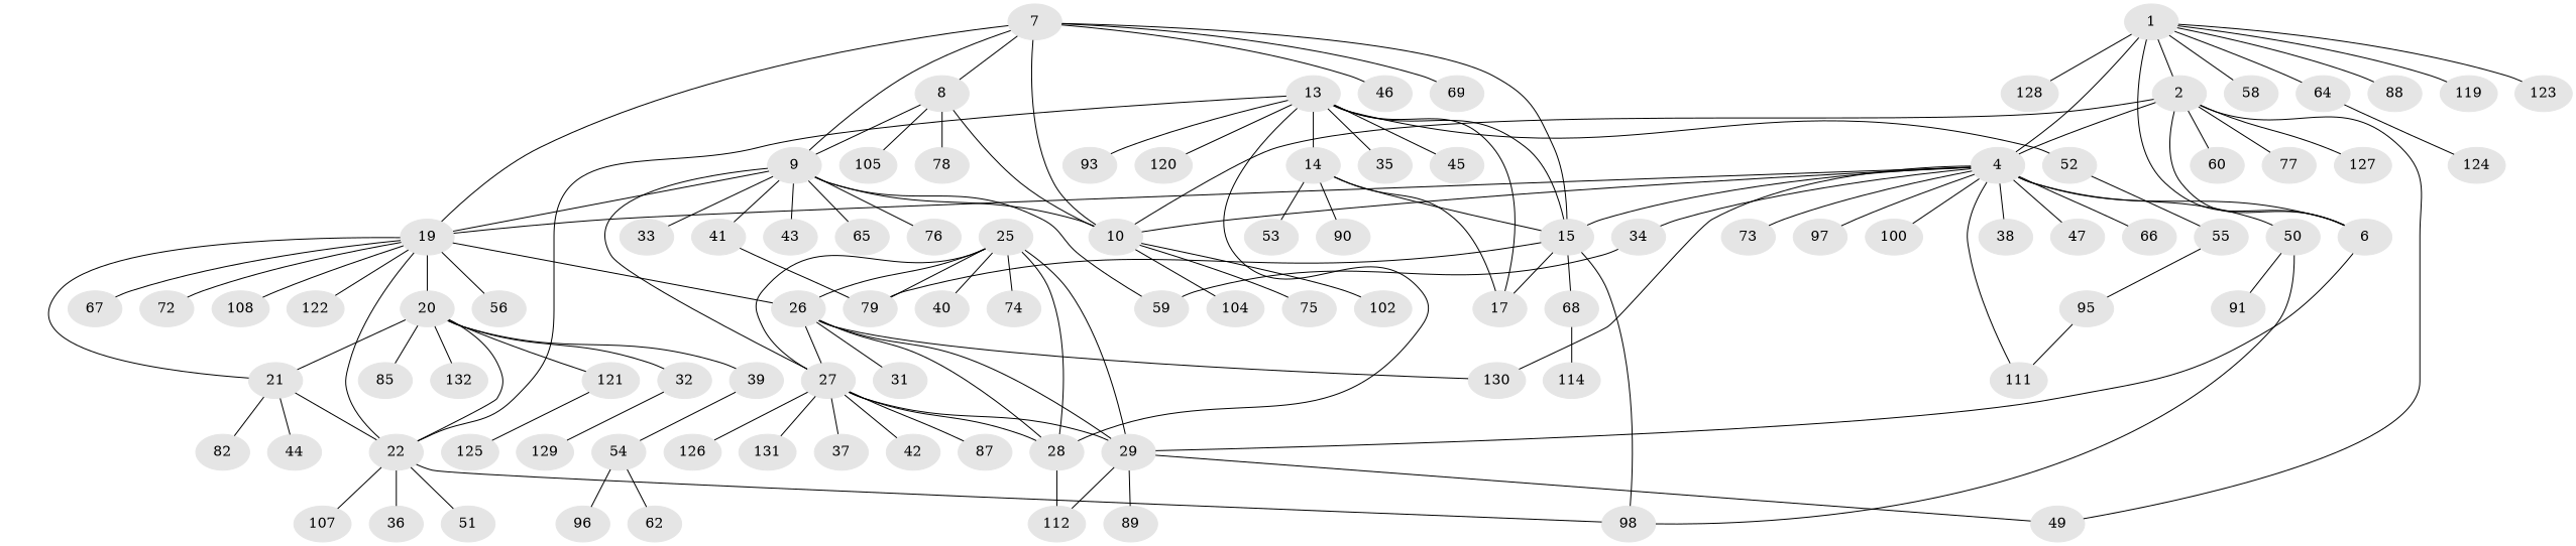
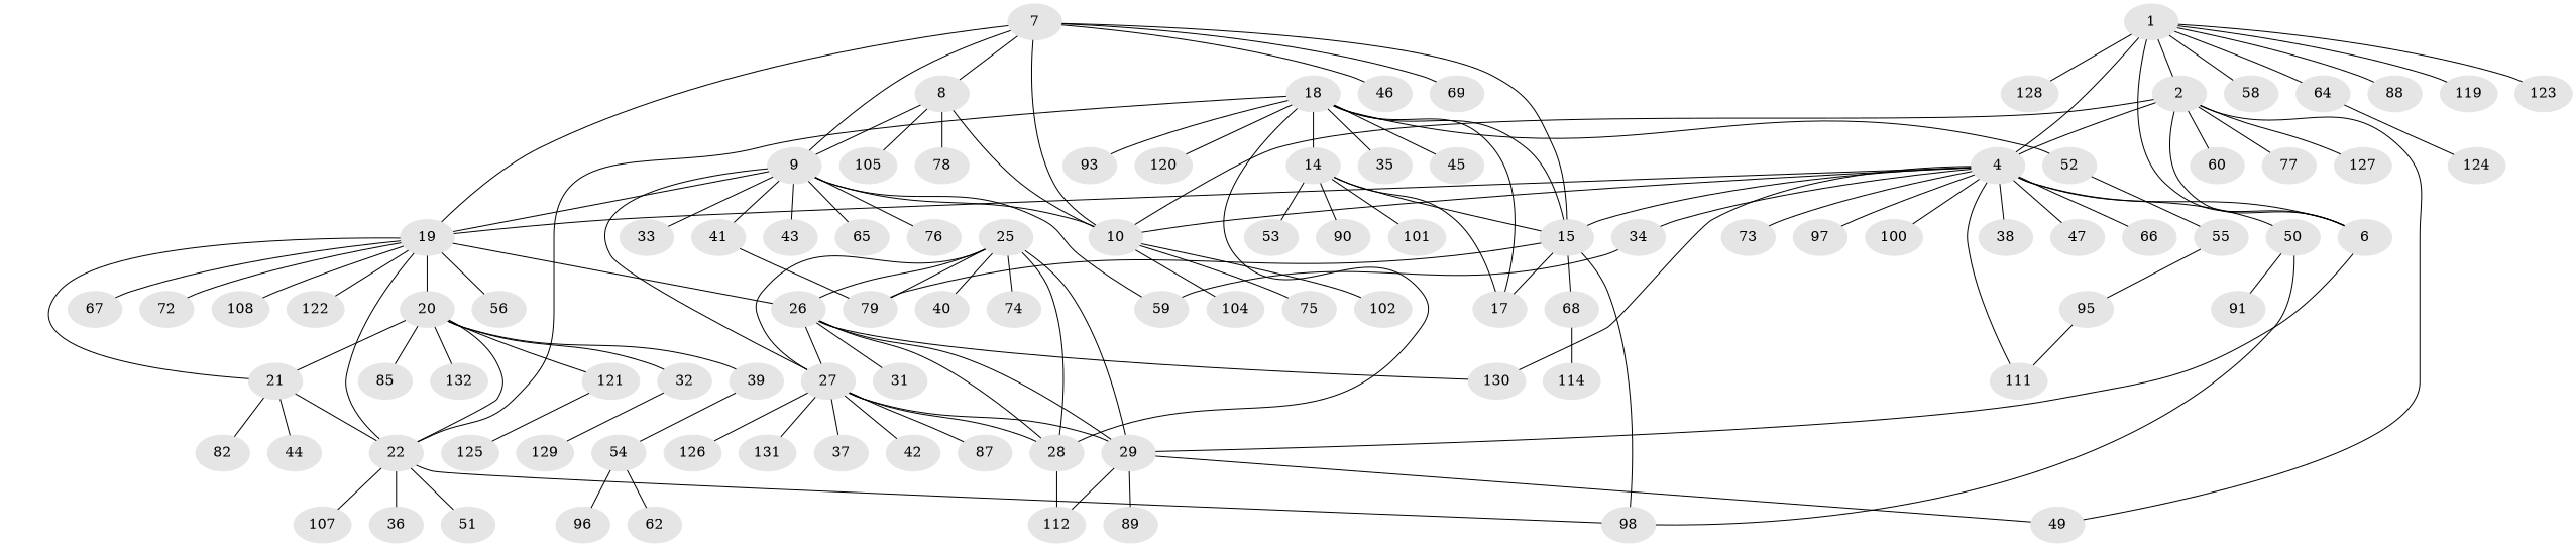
  graph {
    node [color=gray90 style=filled]
    1 [super="+3"]
    2 [super="+81"]
    4 [super="+5"]
    6 [super="+106"]
    58
    64
    88
    119
    123
    128
    10 [super="+11"]
    49 [super="+116"]
    60
    77
    127
    15 [super="+48"]
    19 [super="+23"]
    34
    38
    47
    50 [super="+71"]
    66
    73
    97
    100
    111 [super="+113"]
    130
    29 [super="+70"]
    124
    75
    102
    104
    68 [super="+80"]
    17
    79
    98 [super="+109"]
    22 [super="+99"]
    20 [super="+24"]
    21 [super="+57"]
    26 [super="+61"]
    56
    67
    72 [super="+115"]
    108
    122
    59
    91
    89
    112
    7 [super="+94"]
    8 [super="+63"]
    9 [super="+12"]
    46
    69
    78 [super="+110"]
    105
    27 [super="+30"]
    33
    41 [super="+118"]
    43
    65
    76
    28
    37
    42 [super="+83"]
    87
    126
    131
    114
-   13 [super="+18"]
+   13 [super="+18" label=18]
    14 [super="+16"]
    35
    45
    52 [super="+103"]
    93
    120
    53
    90
+   101
    36
    51
    107
    55
    32 [super="+117"]
    39
    85
    121
    132
    44
    82
    31
    129
    54 [super="+84"]
    125
    25 [super="+86"]
    40
    74
    62
    96
    95
    1 -- 2 [weight=2]
    1 -- 4 [weight=4]
    1 -- 6 [weight=2]
    1 -- 58
    1 -- 64
    1 -- 88
    1 -- 119
    1 -- 123
    1 -- 128
    2 -- 4 [weight=2]
    2 -- 6
    2 -- 10
    2 -- 49
    2 -- 60
    2 -- 77
    2 -- 127
    4 -- 6 [weight=2]
    4 -- 10
    4 -- 15
    4 -- 19
    4 -- 34
    4 -- 38
    4 -- 47
    4 -- 50
    4 -- 66
    4 -- 73
    4 -- 97
    4 -- 100
    4 -- 111
    4 -- 130
    6 -- 29
    64 -- 124
    10 -- 75
    10 -- 102
    10 -- 104
    15 -- 68
    15 -- 17
    15 -- 79
    15 -- 98
    19 -- 22 [weight=2]
    19 -- 20 [weight=4]
    19 -- 21 [weight=2]
    19 -- 26
    19 -- 56
    19 -- 67
    19 -- 72
    19 -- 108
    19 -- 122
    34 -- 59
    50 -- 98
    50 -- 91
    29 -- 49
    29 -- 89
    29 -- 112
    68 -- 114
    22 -- 98
    22 -- 36
    22 -- 51
    22 -- 107
    20 -- 22 [weight=2]
    20 -- 21 [weight=2]
    20 -- 32
    20 -- 39
    20 -- 85
    20 -- 121
    20 -- 132
    21 -- 22
    21 -- 44
    21 -- 82
    26 -- 130
    26 -- 29
    26 -- 27 [weight=2]
    26 -- 28
    26 -- 31
    7 -- 10 [weight=2]
    7 -- 15
    7 -- 19
    7 -- 8
    7 -- 9 [weight=2]
    7 -- 46
    7 -- 69
    8 -- 10 [weight=2]
    8 -- 9 [weight=2]
    8 -- 78
    8 -- 105
    9 -- 10 [weight=4]
    9 -- 19
    9 -- 59
    9 -- 27
    9 -- 33
    9 -- 41
    9 -- 43
    9 -- 65
    9 -- 76
    27 -- 29 [weight=2]
    27 -- 28 [weight=2]
    27 -- 37
    27 -- 42
    27 -- 87
    27 -- 126
    27 -- 131
    41 -- 79
    28 -- 112
    13 -- 15 [weight=2]
    13 -- 17 [weight=2]
    13 -- 22
    13 -- 28
    13 -- 14 [weight=4]
    13 -- 35
    13 -- 45
    13 -- 52
    13 -- 93
    13 -- 120
    14 -- 15 [weight=2]
    14 -- 17 [weight=2]
    14 -- 53
    14 -- 90
+   14 -- 101
    52 -- 55
    55 -- 95
    32 -- 129
    39 -- 54
    121 -- 125
    54 -- 62
    54 -- 96
    25 -- 29
    25 -- 79
    25 -- 26
    25 -- 27 [weight=2]
    25 -- 28
    25 -- 40
    25 -- 74
    95 -- 111
  }
